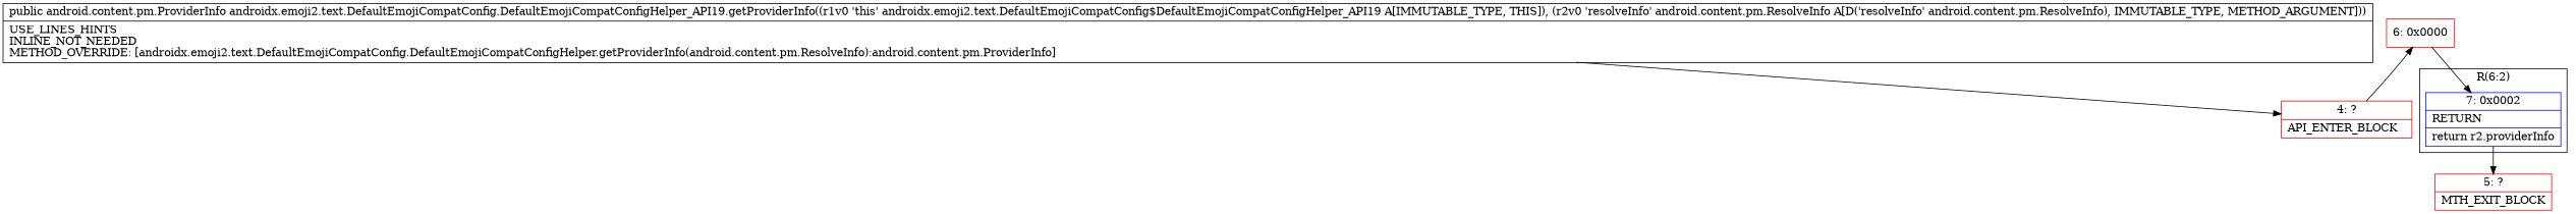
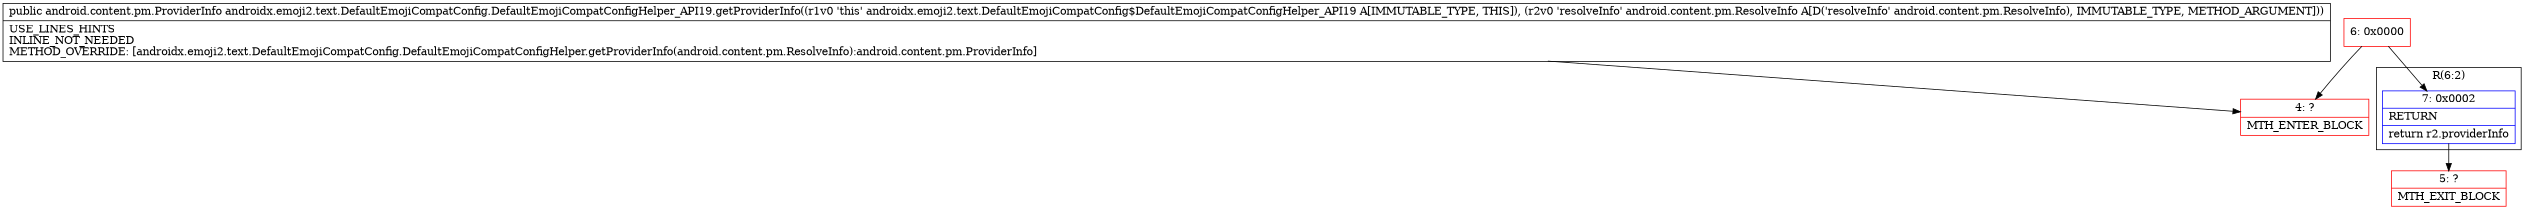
  digraph {
    node [color=red shape=record]
    n1 [color=blue label="{7\:\ 0x0002|RETURN\l|return r2.providerInfo\l}"]
    n2 [label="{5\:\ ?|MTH_EXIT_BLOCK\l}"]
-   n3 [label="{4\:\ ?|API_ENTER_BLOCK\l}"]
+   n3 [label="{4\:\ ?|MTH_ENTER_BLOCK\l}"]
    n4 [label="{6\:\ 0x0000}"]
    n5 [label="{public android.content.pm.ProviderInfo androidx.emoji2.text.DefaultEmojiCompatConfig.DefaultEmojiCompatConfigHelper_API19.getProviderInfo((r1v0 'this' androidx.emoji2.text.DefaultEmojiCompatConfig$DefaultEmojiCompatConfigHelper_API19 A[IMMUTABLE_TYPE, THIS]), (r2v0 'resolveInfo' android.content.pm.ResolveInfo A[D('resolveInfo' android.content.pm.ResolveInfo), IMMUTABLE_TYPE, METHOD_ARGUMENT]))  | USE_LINES_HINTS\lINLINE_NOT_NEEDED\lMETHOD_OVERRIDE: [androidx.emoji2.text.DefaultEmojiCompatConfig.DefaultEmojiCompatConfigHelper.getProviderInfo(android.content.pm.ResolveInfo):android.content.pm.ProviderInfo]\l}" color=""]
    subgraph cluster_1 {
      label="R(6:2)"
      n1
    }
    n1 -> n2
-   n3 -> n4
+   n4 -> n3
    n4 -> n1
    n5 -> n3
  }
